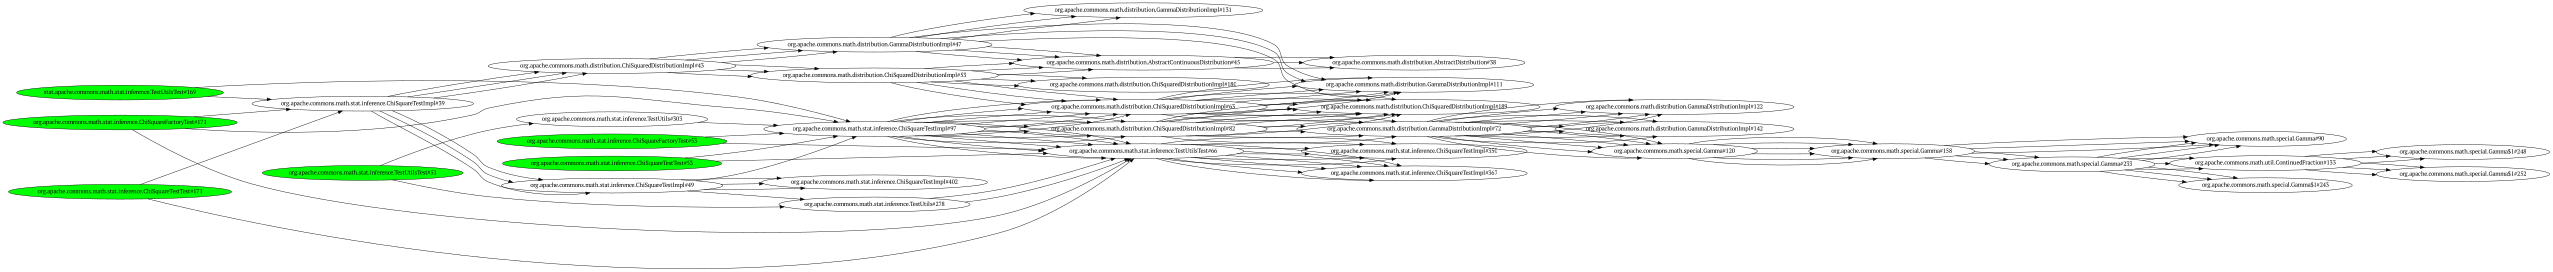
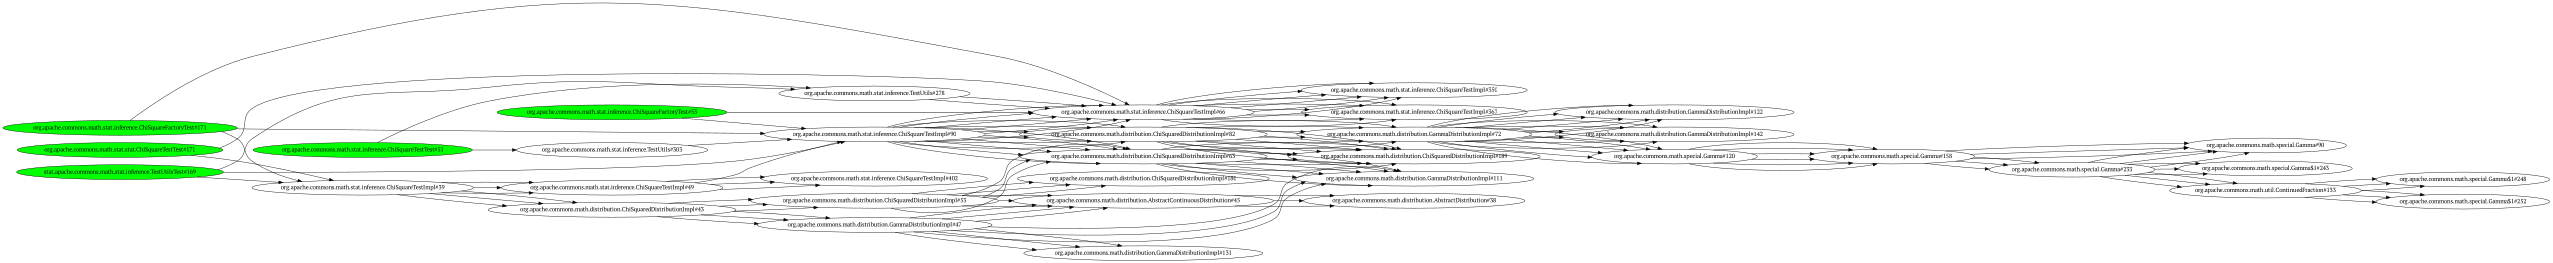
  digraph {
    fontname="PT Serif"
    rankdir=LR
    node [fontname="PT Serif"]
    edge [fontname="PT Serif"]
    "org.apache.commons.math.stat.inference.ChiSquareFactoryTest#53" [fillcolor=green style=filled]
-   "org.apache.commons.math.stat.inference.ChiSquareTestImpl#66" [label="org.apache.commons.math.stat.inference.TestUtilsTest#66"]
-   "org.apache.commons.math.stat.inference.ChiSquareTestImpl#97"
+   "org.apache.commons.math.stat.inference.ChiSquareTestImpl#66"
+   "org.apache.commons.math.stat.inference.ChiSquareTestImpl#97" [label="org.apache.commons.math.stat.inference.ChiSquareTestImpl#90"]
    "org.apache.commons.math.stat.inference.ChiSquareTestImpl#350"
    "org.apache.commons.math.stat.inference.ChiSquareTestImpl#367"
    "org.apache.commons.math.distribution.ChiSquaredDistributionImpl#63"
    "org.apache.commons.math.distribution.ChiSquaredDistributionImpl#82"
    "org.apache.commons.math.distribution.ChiSquaredDistributionImpl#189"
    "org.apache.commons.math.distribution.GammaDistributionImpl#111"
    "org.apache.commons.math.distribution.GammaDistributionImpl#72"
    "org.apache.commons.math.distribution.GammaDistributionImpl#122"
    "org.apache.commons.math.distribution.GammaDistributionImpl#142"
    "org.apache.commons.math.special.Gamma#120"
    "org.apache.commons.math.special.Gamma#158"
    "org.apache.commons.math.special.Gamma#90"
    "org.apache.commons.math.special.Gamma#233"
    "org.apache.commons.math.special.Gamma$1#243"
    "org.apache.commons.math.util.ContinuedFraction#133"
-   "org.apache.commons.math.stat.inference.ChiSquareTestTest#171" [fillcolor=green style=filled]
+   "org.apache.commons.math.stat.inference.ChiSquareTestTest#171" [fillcolor=green style=filled label="org.apache.commons.math.stat.stat.ChiSquareTestTest#171"]
    "org.apache.commons.math.stat.inference.ChiSquareTestImpl#39"
    "org.apache.commons.math.distribution.ChiSquaredDistributionImpl#43"
    "org.apache.commons.math.stat.inference.ChiSquareTestImpl#49"
    "org.apache.commons.math.distribution.GammaDistributionImpl#47"
    "org.apache.commons.math.distribution.ChiSquaredDistributionImpl#53"
    "org.apache.commons.math.stat.inference.ChiSquareTestImpl#402"
    "org.apache.commons.math.distribution.AbstractContinuousDistribution#45"
    "org.apache.commons.math.distribution.GammaDistributionImpl#131"
    "org.apache.commons.math.distribution.ChiSquaredDistributionImpl#180"
    "org.apache.commons.math.distribution.AbstractDistribution#38"
    "org.apache.commons.math.special.Gamma$1#248"
    "org.apache.commons.math.special.Gamma$1#252"
-   "org.apache.commons.math.stat.inference.ChiSquareTestTest#53" [fillcolor=green style=filled]
    n33 [fillcolor=green label="stat.apache.commons.math.stat.inference.TestUtilsTest#169" style=filled]
    "org.apache.commons.math.stat.inference.TestUtils#278"
-   "org.apache.commons.math.stat.inference.TestUtilsTest#51" [fillcolor=green style=filled]
+   "org.apache.commons.math.stat.inference.TestUtilsTest#51" [fillcolor=green style=filled label="org.apache.commons.math.stat.inference.ChiSquareTestTest#51"]
    "org.apache.commons.math.stat.inference.TestUtils#303"
    "org.apache.commons.math.stat.inference.ChiSquareFactoryTest#171" [fillcolor=green style=filled]
    "org.apache.commons.math.stat.inference.ChiSquareFactoryTest#53" -> "org.apache.commons.math.stat.inference.ChiSquareTestImpl#66"
    "org.apache.commons.math.stat.inference.ChiSquareFactoryTest#53" -> "org.apache.commons.math.stat.inference.ChiSquareTestImpl#97"
    "org.apache.commons.math.stat.inference.ChiSquareTestImpl#66" -> "org.apache.commons.math.stat.inference.ChiSquareTestImpl#350"
    "org.apache.commons.math.stat.inference.ChiSquareTestImpl#66" -> "org.apache.commons.math.stat.inference.ChiSquareTestImpl#350"
    "org.apache.commons.math.stat.inference.ChiSquareTestImpl#66" -> "org.apache.commons.math.stat.inference.ChiSquareTestImpl#350"
    "org.apache.commons.math.stat.inference.ChiSquareTestImpl#66" -> "org.apache.commons.math.stat.inference.ChiSquareTestImpl#350"
    "org.apache.commons.math.stat.inference.ChiSquareTestImpl#66" -> "org.apache.commons.math.stat.inference.ChiSquareTestImpl#350"
    "org.apache.commons.math.stat.inference.ChiSquareTestImpl#66" -> "org.apache.commons.math.stat.inference.ChiSquareTestImpl#350"
    "org.apache.commons.math.stat.inference.ChiSquareTestImpl#66" -> "org.apache.commons.math.stat.inference.ChiSquareTestImpl#367"
    "org.apache.commons.math.stat.inference.ChiSquareTestImpl#66" -> "org.apache.commons.math.stat.inference.ChiSquareTestImpl#367"
    "org.apache.commons.math.stat.inference.ChiSquareTestImpl#66" -> "org.apache.commons.math.stat.inference.ChiSquareTestImpl#367"
    "org.apache.commons.math.stat.inference.ChiSquareTestImpl#66" -> "org.apache.commons.math.stat.inference.ChiSquareTestImpl#367"
    "org.apache.commons.math.stat.inference.ChiSquareTestImpl#66" -> "org.apache.commons.math.stat.inference.ChiSquareTestImpl#367"
    "org.apache.commons.math.stat.inference.ChiSquareTestImpl#66" -> "org.apache.commons.math.stat.inference.ChiSquareTestImpl#367"
    "org.apache.commons.math.stat.inference.ChiSquareTestImpl#97" -> "org.apache.commons.math.stat.inference.ChiSquareTestImpl#66"
    "org.apache.commons.math.stat.inference.ChiSquareTestImpl#97" -> "org.apache.commons.math.stat.inference.ChiSquareTestImpl#66"
    "org.apache.commons.math.stat.inference.ChiSquareTestImpl#97" -> "org.apache.commons.math.stat.inference.ChiSquareTestImpl#66"
    "org.apache.commons.math.stat.inference.ChiSquareTestImpl#97" -> "org.apache.commons.math.stat.inference.ChiSquareTestImpl#66"
    "org.apache.commons.math.stat.inference.ChiSquareTestImpl#97" -> "org.apache.commons.math.stat.inference.ChiSquareTestImpl#66"
    "org.apache.commons.math.stat.inference.ChiSquareTestImpl#97" -> "org.apache.commons.math.stat.inference.ChiSquareTestImpl#66"
    "org.apache.commons.math.stat.inference.ChiSquareTestImpl#97" -> "org.apache.commons.math.distribution.ChiSquaredDistributionImpl#63"
    "org.apache.commons.math.stat.inference.ChiSquareTestImpl#97" -> "org.apache.commons.math.distribution.ChiSquaredDistributionImpl#63"
    "org.apache.commons.math.stat.inference.ChiSquareTestImpl#97" -> "org.apache.commons.math.distribution.ChiSquaredDistributionImpl#63"
    "org.apache.commons.math.stat.inference.ChiSquareTestImpl#97" -> "org.apache.commons.math.distribution.ChiSquaredDistributionImpl#63"
    "org.apache.commons.math.stat.inference.ChiSquareTestImpl#97" -> "org.apache.commons.math.distribution.ChiSquaredDistributionImpl#63"
    "org.apache.commons.math.stat.inference.ChiSquareTestImpl#97" -> "org.apache.commons.math.distribution.ChiSquaredDistributionImpl#63"
    "org.apache.commons.math.stat.inference.ChiSquareTestImpl#97" -> "org.apache.commons.math.distribution.ChiSquaredDistributionImpl#82"
    "org.apache.commons.math.stat.inference.ChiSquareTestImpl#97" -> "org.apache.commons.math.distribution.ChiSquaredDistributionImpl#82"
    "org.apache.commons.math.stat.inference.ChiSquareTestImpl#97" -> "org.apache.commons.math.distribution.ChiSquaredDistributionImpl#82"
    "org.apache.commons.math.stat.inference.ChiSquareTestImpl#97" -> "org.apache.commons.math.distribution.ChiSquaredDistributionImpl#82"
    "org.apache.commons.math.stat.inference.ChiSquareTestImpl#97" -> "org.apache.commons.math.distribution.ChiSquaredDistributionImpl#82"
    "org.apache.commons.math.stat.inference.ChiSquareTestImpl#97" -> "org.apache.commons.math.distribution.ChiSquaredDistributionImpl#82"
    "org.apache.commons.math.distribution.ChiSquaredDistributionImpl#63" -> "org.apache.commons.math.distribution.ChiSquaredDistributionImpl#189"
    "org.apache.commons.math.distribution.ChiSquaredDistributionImpl#63" -> "org.apache.commons.math.distribution.ChiSquaredDistributionImpl#189"
    "org.apache.commons.math.distribution.ChiSquaredDistributionImpl#63" -> "org.apache.commons.math.distribution.ChiSquaredDistributionImpl#189"
    "org.apache.commons.math.distribution.ChiSquaredDistributionImpl#63" -> "org.apache.commons.math.distribution.ChiSquaredDistributionImpl#189"
    "org.apache.commons.math.distribution.ChiSquaredDistributionImpl#63" -> "org.apache.commons.math.distribution.ChiSquaredDistributionImpl#189"
    "org.apache.commons.math.distribution.ChiSquaredDistributionImpl#63" -> "org.apache.commons.math.distribution.ChiSquaredDistributionImpl#189"
    "org.apache.commons.math.distribution.ChiSquaredDistributionImpl#63" -> "org.apache.commons.math.distribution.GammaDistributionImpl#111"
    "org.apache.commons.math.distribution.ChiSquaredDistributionImpl#63" -> "org.apache.commons.math.distribution.GammaDistributionImpl#111"
    "org.apache.commons.math.distribution.ChiSquaredDistributionImpl#63" -> "org.apache.commons.math.distribution.GammaDistributionImpl#111"
    "org.apache.commons.math.distribution.ChiSquaredDistributionImpl#63" -> "org.apache.commons.math.distribution.GammaDistributionImpl#111"
    "org.apache.commons.math.distribution.ChiSquaredDistributionImpl#63" -> "org.apache.commons.math.distribution.GammaDistributionImpl#111"
    "org.apache.commons.math.distribution.ChiSquaredDistributionImpl#63" -> "org.apache.commons.math.distribution.GammaDistributionImpl#111"
    "org.apache.commons.math.distribution.ChiSquaredDistributionImpl#82" -> "org.apache.commons.math.distribution.ChiSquaredDistributionImpl#189"
    "org.apache.commons.math.distribution.ChiSquaredDistributionImpl#82" -> "org.apache.commons.math.distribution.ChiSquaredDistributionImpl#189"
    "org.apache.commons.math.distribution.ChiSquaredDistributionImpl#82" -> "org.apache.commons.math.distribution.ChiSquaredDistributionImpl#189"
    "org.apache.commons.math.distribution.ChiSquaredDistributionImpl#82" -> "org.apache.commons.math.distribution.ChiSquaredDistributionImpl#189"
    "org.apache.commons.math.distribution.ChiSquaredDistributionImpl#82" -> "org.apache.commons.math.distribution.ChiSquaredDistributionImpl#189"
    "org.apache.commons.math.distribution.ChiSquaredDistributionImpl#82" -> "org.apache.commons.math.distribution.ChiSquaredDistributionImpl#189"
    "org.apache.commons.math.distribution.ChiSquaredDistributionImpl#82" -> "org.apache.commons.math.distribution.GammaDistributionImpl#72"
    "org.apache.commons.math.distribution.ChiSquaredDistributionImpl#82" -> "org.apache.commons.math.distribution.GammaDistributionImpl#72"
    "org.apache.commons.math.distribution.ChiSquaredDistributionImpl#82" -> "org.apache.commons.math.distribution.GammaDistributionImpl#72"
    "org.apache.commons.math.distribution.ChiSquaredDistributionImpl#82" -> "org.apache.commons.math.distribution.GammaDistributionImpl#72"
    "org.apache.commons.math.distribution.ChiSquaredDistributionImpl#82" -> "org.apache.commons.math.distribution.GammaDistributionImpl#72"
    "org.apache.commons.math.distribution.ChiSquaredDistributionImpl#82" -> "org.apache.commons.math.distribution.GammaDistributionImpl#72"
    "org.apache.commons.math.distribution.GammaDistributionImpl#72" -> "org.apache.commons.math.distribution.GammaDistributionImpl#122"
    "org.apache.commons.math.distribution.GammaDistributionImpl#72" -> "org.apache.commons.math.distribution.GammaDistributionImpl#122"
    "org.apache.commons.math.distribution.GammaDistributionImpl#72" -> "org.apache.commons.math.distribution.GammaDistributionImpl#122"
    "org.apache.commons.math.distribution.GammaDistributionImpl#72" -> "org.apache.commons.math.distribution.GammaDistributionImpl#122"
    "org.apache.commons.math.distribution.GammaDistributionImpl#72" -> "org.apache.commons.math.distribution.GammaDistributionImpl#122"
    "org.apache.commons.math.distribution.GammaDistributionImpl#72" -> "org.apache.commons.math.distribution.GammaDistributionImpl#122"
    "org.apache.commons.math.distribution.GammaDistributionImpl#72" -> "org.apache.commons.math.distribution.GammaDistributionImpl#142"
    "org.apache.commons.math.distribution.GammaDistributionImpl#72" -> "org.apache.commons.math.distribution.GammaDistributionImpl#142"
    "org.apache.commons.math.distribution.GammaDistributionImpl#72" -> "org.apache.commons.math.distribution.GammaDistributionImpl#142"
    "org.apache.commons.math.distribution.GammaDistributionImpl#72" -> "org.apache.commons.math.distribution.GammaDistributionImpl#142"
    "org.apache.commons.math.distribution.GammaDistributionImpl#72" -> "org.apache.commons.math.distribution.GammaDistributionImpl#142"
    "org.apache.commons.math.distribution.GammaDistributionImpl#72" -> "org.apache.commons.math.distribution.GammaDistributionImpl#142"
    "org.apache.commons.math.distribution.GammaDistributionImpl#72" -> "org.apache.commons.math.special.Gamma#120"
    "org.apache.commons.math.distribution.GammaDistributionImpl#72" -> "org.apache.commons.math.special.Gamma#120"
    "org.apache.commons.math.distribution.GammaDistributionImpl#72" -> "org.apache.commons.math.special.Gamma#120"
    "org.apache.commons.math.distribution.GammaDistributionImpl#72" -> "org.apache.commons.math.special.Gamma#120"
    "org.apache.commons.math.distribution.GammaDistributionImpl#72" -> "org.apache.commons.math.special.Gamma#120"
    "org.apache.commons.math.distribution.GammaDistributionImpl#72" -> "org.apache.commons.math.special.Gamma#120"
    "org.apache.commons.math.special.Gamma#120" -> "org.apache.commons.math.special.Gamma#158"
    "org.apache.commons.math.special.Gamma#120" -> "org.apache.commons.math.special.Gamma#158"
    "org.apache.commons.math.special.Gamma#120" -> "org.apache.commons.math.special.Gamma#158"
    "org.apache.commons.math.special.Gamma#120" -> "org.apache.commons.math.special.Gamma#158"
    "org.apache.commons.math.special.Gamma#120" -> "org.apache.commons.math.special.Gamma#158"
    "org.apache.commons.math.special.Gamma#120" -> "org.apache.commons.math.special.Gamma#158"
    "org.apache.commons.math.special.Gamma#158" -> "org.apache.commons.math.special.Gamma#90"
    "org.apache.commons.math.special.Gamma#158" -> "org.apache.commons.math.special.Gamma#90"
    "org.apache.commons.math.special.Gamma#158" -> "org.apache.commons.math.special.Gamma#90"
    "org.apache.commons.math.special.Gamma#158" -> "org.apache.commons.math.special.Gamma#233"
    "org.apache.commons.math.special.Gamma#158" -> "org.apache.commons.math.special.Gamma#233"
    "org.apache.commons.math.special.Gamma#158" -> "org.apache.commons.math.special.Gamma#233"
    "org.apache.commons.math.special.Gamma#233" -> "org.apache.commons.math.special.Gamma#90"
    "org.apache.commons.math.special.Gamma#233" -> "org.apache.commons.math.special.Gamma#90"
    "org.apache.commons.math.special.Gamma#233" -> "org.apache.commons.math.special.Gamma#90"
    "org.apache.commons.math.special.Gamma#233" -> "org.apache.commons.math.special.Gamma$1#243"
    "org.apache.commons.math.special.Gamma#233" -> "org.apache.commons.math.special.Gamma$1#243"
    "org.apache.commons.math.special.Gamma#233" -> "org.apache.commons.math.special.Gamma$1#243"
    "org.apache.commons.math.special.Gamma#233" -> "org.apache.commons.math.util.ContinuedFraction#133"
    "org.apache.commons.math.special.Gamma#233" -> "org.apache.commons.math.util.ContinuedFraction#133"
    "org.apache.commons.math.special.Gamma#233" -> "org.apache.commons.math.util.ContinuedFraction#133"
    "org.apache.commons.math.util.ContinuedFraction#133" -> "org.apache.commons.math.special.Gamma$1#248"
    "org.apache.commons.math.util.ContinuedFraction#133" -> "org.apache.commons.math.special.Gamma$1#248"
    "org.apache.commons.math.util.ContinuedFraction#133" -> "org.apache.commons.math.special.Gamma$1#248"
    "org.apache.commons.math.util.ContinuedFraction#133" -> "org.apache.commons.math.special.Gamma$1#252"
    "org.apache.commons.math.util.ContinuedFraction#133" -> "org.apache.commons.math.special.Gamma$1#252"
    "org.apache.commons.math.util.ContinuedFraction#133" -> "org.apache.commons.math.special.Gamma$1#252"
    "org.apache.commons.math.stat.inference.ChiSquareTestTest#171" -> "org.apache.commons.math.stat.inference.ChiSquareTestImpl#66"
    "org.apache.commons.math.stat.inference.ChiSquareTestTest#171" -> "org.apache.commons.math.stat.inference.ChiSquareTestImpl#39"
    "org.apache.commons.math.stat.inference.ChiSquareTestImpl#39" -> "org.apache.commons.math.distribution.ChiSquaredDistributionImpl#43"
    "org.apache.commons.math.stat.inference.ChiSquareTestImpl#39" -> "org.apache.commons.math.distribution.ChiSquaredDistributionImpl#43"
    "org.apache.commons.math.stat.inference.ChiSquareTestImpl#39" -> "org.apache.commons.math.distribution.ChiSquaredDistributionImpl#43"
    "org.apache.commons.math.stat.inference.ChiSquareTestImpl#39" -> "org.apache.commons.math.stat.inference.ChiSquareTestImpl#49"
    "org.apache.commons.math.stat.inference.ChiSquareTestImpl#39" -> "org.apache.commons.math.stat.inference.ChiSquareTestImpl#49"
    "org.apache.commons.math.stat.inference.ChiSquareTestImpl#39" -> "org.apache.commons.math.stat.inference.ChiSquareTestImpl#49"
    "org.apache.commons.math.distribution.ChiSquaredDistributionImpl#43" -> "org.apache.commons.math.distribution.GammaDistributionImpl#47"
    "org.apache.commons.math.distribution.ChiSquaredDistributionImpl#43" -> "org.apache.commons.math.distribution.GammaDistributionImpl#47"
    "org.apache.commons.math.distribution.ChiSquaredDistributionImpl#43" -> "org.apache.commons.math.distribution.GammaDistributionImpl#47"
    "org.apache.commons.math.distribution.ChiSquaredDistributionImpl#43" -> "org.apache.commons.math.distribution.ChiSquaredDistributionImpl#53"
    "org.apache.commons.math.distribution.ChiSquaredDistributionImpl#43" -> "org.apache.commons.math.distribution.ChiSquaredDistributionImpl#53"
    "org.apache.commons.math.distribution.ChiSquaredDistributionImpl#43" -> "org.apache.commons.math.distribution.ChiSquaredDistributionImpl#53"
    "org.apache.commons.math.stat.inference.ChiSquareTestImpl#49" -> "org.apache.commons.math.stat.inference.ChiSquareTestImpl#97"
    "org.apache.commons.math.stat.inference.ChiSquareTestImpl#49" -> "org.apache.commons.math.stat.inference.ChiSquareTestImpl#402"
    "org.apache.commons.math.stat.inference.ChiSquareTestImpl#49" -> "org.apache.commons.math.stat.inference.ChiSquareTestImpl#402"
    "org.apache.commons.math.stat.inference.ChiSquareTestImpl#49" -> "org.apache.commons.math.stat.inference.ChiSquareTestImpl#402"
    "org.apache.commons.math.distribution.GammaDistributionImpl#47" -> "org.apache.commons.math.distribution.GammaDistributionImpl#111"
    "org.apache.commons.math.distribution.GammaDistributionImpl#47" -> "org.apache.commons.math.distribution.GammaDistributionImpl#111"
    "org.apache.commons.math.distribution.GammaDistributionImpl#47" -> "org.apache.commons.math.distribution.GammaDistributionImpl#111"
    "org.apache.commons.math.distribution.GammaDistributionImpl#47" -> "org.apache.commons.math.distribution.AbstractContinuousDistribution#45"
    "org.apache.commons.math.distribution.GammaDistributionImpl#47" -> "org.apache.commons.math.distribution.AbstractContinuousDistribution#45"
    "org.apache.commons.math.distribution.GammaDistributionImpl#47" -> "org.apache.commons.math.distribution.AbstractContinuousDistribution#45"
    "org.apache.commons.math.distribution.GammaDistributionImpl#47" -> "org.apache.commons.math.distribution.GammaDistributionImpl#131"
    "org.apache.commons.math.distribution.GammaDistributionImpl#47" -> "org.apache.commons.math.distribution.GammaDistributionImpl#131"
    "org.apache.commons.math.distribution.GammaDistributionImpl#47" -> "org.apache.commons.math.distribution.GammaDistributionImpl#131"
    "org.apache.commons.math.distribution.ChiSquaredDistributionImpl#53" -> "org.apache.commons.math.distribution.ChiSquaredDistributionImpl#63"
    "org.apache.commons.math.distribution.ChiSquaredDistributionImpl#53" -> "org.apache.commons.math.distribution.ChiSquaredDistributionImpl#63"
    "org.apache.commons.math.distribution.ChiSquaredDistributionImpl#53" -> "org.apache.commons.math.distribution.ChiSquaredDistributionImpl#63"
    "org.apache.commons.math.distribution.ChiSquaredDistributionImpl#53" -> "org.apache.commons.math.distribution.AbstractContinuousDistribution#45"
    "org.apache.commons.math.distribution.ChiSquaredDistributionImpl#53" -> "org.apache.commons.math.distribution.AbstractContinuousDistribution#45"
    "org.apache.commons.math.distribution.ChiSquaredDistributionImpl#53" -> "org.apache.commons.math.distribution.AbstractContinuousDistribution#45"
    "org.apache.commons.math.distribution.ChiSquaredDistributionImpl#53" -> "org.apache.commons.math.distribution.ChiSquaredDistributionImpl#180"
    "org.apache.commons.math.distribution.ChiSquaredDistributionImpl#53" -> "org.apache.commons.math.distribution.ChiSquaredDistributionImpl#180"
    "org.apache.commons.math.distribution.ChiSquaredDistributionImpl#53" -> "org.apache.commons.math.distribution.ChiSquaredDistributionImpl#180"
    "org.apache.commons.math.distribution.AbstractContinuousDistribution#45" -> "org.apache.commons.math.distribution.AbstractDistribution#38"
    "org.apache.commons.math.distribution.AbstractContinuousDistribution#45" -> "org.apache.commons.math.distribution.AbstractDistribution#38"
    "org.apache.commons.math.distribution.AbstractContinuousDistribution#45" -> "org.apache.commons.math.distribution.AbstractDistribution#38"
-   "org.apache.commons.math.stat.inference.ChiSquareTestTest#53" -> "org.apache.commons.math.stat.inference.ChiSquareTestImpl#66"
-   "org.apache.commons.math.stat.inference.ChiSquareTestTest#53" -> "org.apache.commons.math.stat.inference.ChiSquareTestImpl#97"
    n33 -> "org.apache.commons.math.stat.inference.ChiSquareTestImpl#97"
    n33 -> "org.apache.commons.math.stat.inference.ChiSquareTestImpl#39"
-   "org.apache.commons.math.stat.inference.ChiSquareTestImpl#49" -> "org.apache.commons.math.stat.inference.TestUtils#278"
+   n33 -> "org.apache.commons.math.stat.inference.TestUtils#278"
    "org.apache.commons.math.stat.inference.TestUtils#278" -> "org.apache.commons.math.stat.inference.ChiSquareTestImpl#66"
    "org.apache.commons.math.stat.inference.TestUtils#278" -> "org.apache.commons.math.stat.inference.ChiSquareTestImpl#66"
    "org.apache.commons.math.stat.inference.TestUtilsTest#51" -> "org.apache.commons.math.stat.inference.TestUtils#278"
    "org.apache.commons.math.stat.inference.TestUtilsTest#51" -> "org.apache.commons.math.stat.inference.TestUtils#303"
    "org.apache.commons.math.stat.inference.TestUtils#303" -> "org.apache.commons.math.stat.inference.ChiSquareTestImpl#97"
    "org.apache.commons.math.stat.inference.ChiSquareFactoryTest#171" -> "org.apache.commons.math.stat.inference.ChiSquareTestImpl#66"
    "org.apache.commons.math.stat.inference.ChiSquareFactoryTest#171" -> "org.apache.commons.math.stat.inference.ChiSquareTestImpl#97"
    "org.apache.commons.math.stat.inference.ChiSquareFactoryTest#171" -> "org.apache.commons.math.stat.inference.ChiSquareTestImpl#39"
  }
